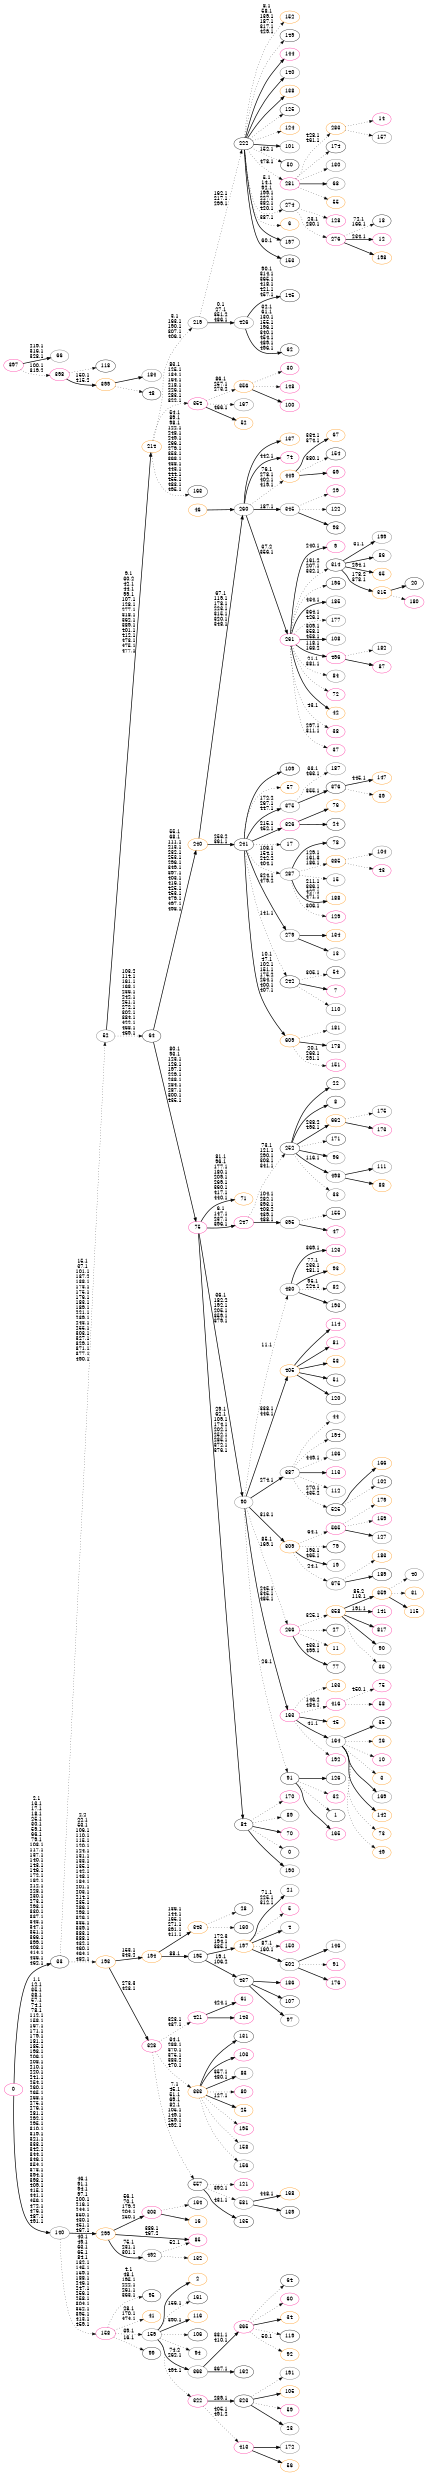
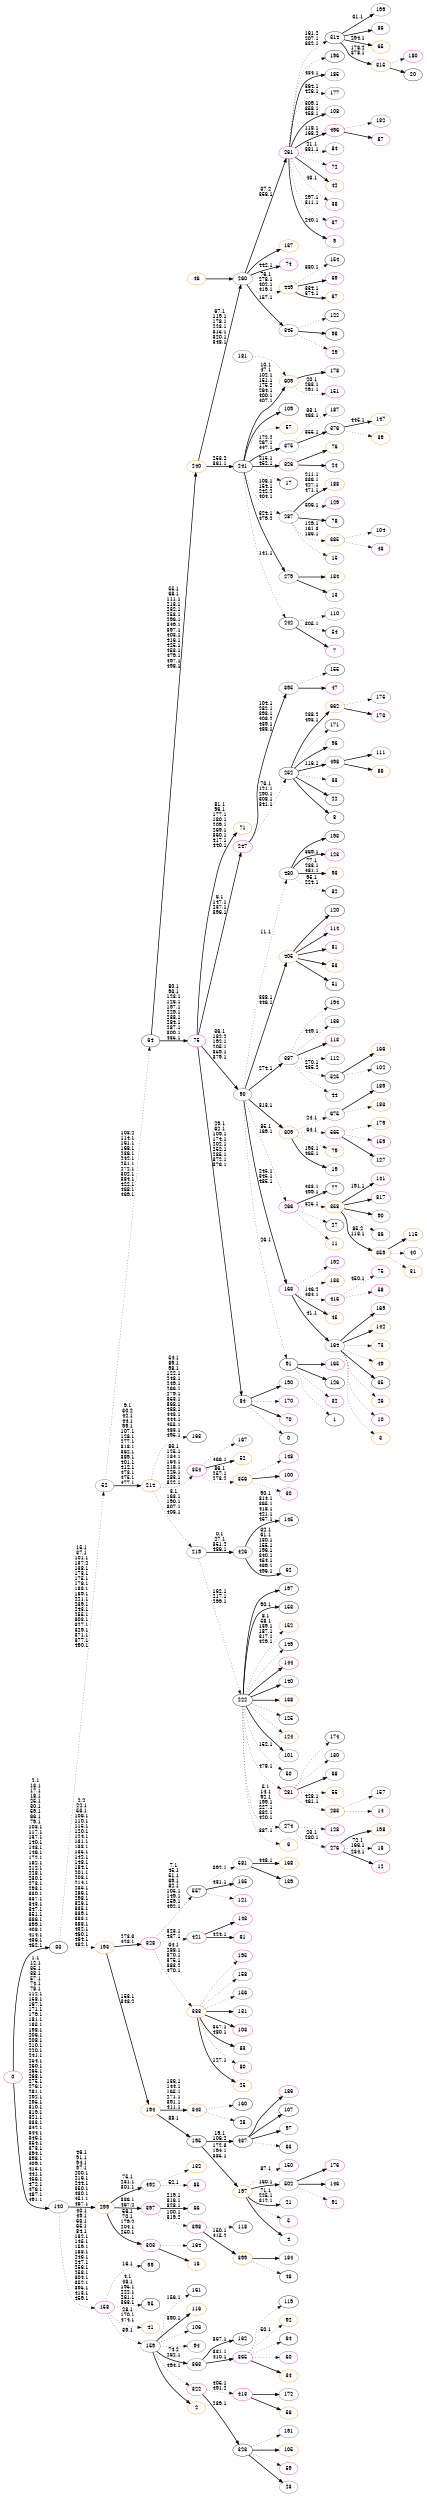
  digraph {
    rankdir=LR
    node [color=deeppink]
    edge [style=bold]
    n1 [color=gray40 label=199]
    n2 [color=darkorange label=198]
    n3 [color=black label=197]
    n4 [color=black label=196]
    n5 [label=195]
    n6 [color=black label=194]
    n7 [color=black label=193]
    n8 [label=192]
    n9 [color=gray40 label=191]
    n10 [color=gray40 label=190]
    n11 [color=black label=189]
    n12 [color=darkorange label=188]
    n13 [color=gray40 label=187]
    n14 [label=186]
    n15 [color=gray40 label=185]
    n16 [color=gray40 label=184]
    n17 [color=darkorange label=183]
    675 [color=gray40]
    n19 [color=gray40 label=182]
    n20 [color=gray40 label=181]
    n21 [label=180]
    n22 [color=darkorange label=179]
    n23 [color=gray40 label=178]
    n24 [color=gray40 label=177]
    n25 [label=176]
    n26 [color=gray40 label=175]
    n27 [color=black label=174]
    n28 [label=173]
    662 [color=darkorange]
    n30 [color=gray40 label=172]
    n31 [color=black label=171]
    n32 [label=170]
    n33 [color=gray40 label=169]
    n34 [color=darkorange label=168]
    n35 [color=gray40 label=167]
    n36 [color=darkorange label=166]
    n37 [label=165]
    n38 [color=black label=164]
    n39 [color=black label=163]
    n40 [color=black label=162]
    n41 [color=black label=161]
    n42 [color=black label=160]
    n43 [label=159]
    n44 [color=gray40 label=158]
    n45 [color=gray40 label=157]
    n46 [color=gray40 label=156]
    n47 [color=black label=155]
    n48 [color=black label=154]
    n49 [color=black label=153]
    n50 [color=darkorange label=152]
    n51 [label=151]
    609 [color=darkorange]
    n53 [label=150]
    n54 [color=black label=149]
    n55 [label=148]
    n56 [color=darkorange label=147]
    n57 [color=gray40 label=146]
    n58 [color=black label=145]
    n59 [label=144]
    n60 [label=143]
    n61 [color=darkorange label=142]
    n62 [label=141]
    n63 [color=gray40 label=140]
    n64 [color=black label=139]
    581 [color=gray40]
    n66 [color=darkorange label=138]
    n67 [color=darkorange label=137]
    n68 [color=gray40 label=136]
    n69 [color=black label=135]
    n70 [color=darkorange label=134]
    n71 [color=darkorange label=133]
    n72 [color=darkorange label=132]
-   n73 [color=black label=131]
+   n73 [color=gray40 label=131]
    n74 [color=gray40 label=130]
    n75 [label=129]
    n76 [label=128]
    n77 [color=gray40 label=127]
    565
    n79 [color=black label=126]
    n80 [color=black label=125]
    n81 [color=darkorange label=124]
    n82 [label=123]
    n83 [color=black label=122]
    n84 [label=121]
    557 [color=black]
    n86 [color=black label=120]
    n87 [color=black label=119]
    n88 [color=black label=118]
    n89 [label=817]
    n90 [color=darkorange label=116]
    n91 [color=darkorange label=115]
    n92 [label=114]
    n93 [label=113]
    n94 [color=gray40 label=112]
    n95 [color=gray40 label=111]
    n96 [color=gray40 label=110]
    n97 [color=black label=109]
    n98 [color=gray40 label=108]
    n99 [color=black label=107]
    n100 [color=black label=106]
    n101 [color=darkorange label=105]
    n102 [color=gray40 label=104]
    n103 [label=103]
    n104 [color=black label=102]
    525 [color=black]
    n106 [color=gray40 label=101]
    n107 [label=100]
    n108 [color=black label=99]
    n109 [color=black label=98]
    n110 [color=gray40 label=97]
    n111 [color=gray40 label=96]
    n112 [color=black label=95]
    n113 [color=gray40 label=94]
    n114 [color=darkorange label=93]
    n115 [color=darkorange label=92]
    n116 [label=91]
    502 [color=gray40]
    n118 [color=gray40 label=90]
-   n119 [color=gray40 label=89]
    n120 [color=darkorange label=88]
    498 [color=gray40]
    n122 [label=87]
    496
    n124 [color=gray40 label=86]
    n125 [label=85]
    492 [color=gray40]
    n127 [color=gray40 label=84]
    n128 [color=gray40 label=83]
    n129 [color=black label=82]
    480 [color=gray40]
    n131 [label=81]
    n132 [label=80]
-   n133 [color=black label=79]
+   n133 [color=darkorange label=79]
    n134 [color=black label=78]
    n135 [color=black label=77]
    n136 [color=darkorange label=76]
    n137 [label=75]
    n138 [label=74]
    n139 [color=darkorange label=73]
    n140 [label=72]
    n141 [color=darkorange label=71]
    n142 [label=70]
    n143 [label=69]
    n144 [color=gray40 label=68]
    n145 [color=darkorange label=67]
    449 [color=darkorange]
    n147 [color=gray40 label=66]
    n148 [color=darkorange label=65]
    n149 [color=black label=64]
+   n150 [color=black label=63]
    437 [color=black]
    n152 [color=black label=62]
    426 [color=gray40]
    n154 [label=61]
    421
    n156 [label=60]
    n157 [label=59]
    n158 [label=58]
    416
    n160 [color=darkorange label=57]
    n161 [color=darkorange label=56]
    413
    n163 [color=darkorange label=55]
    n164 [color=black label=54]
    n165 [color=darkorange label=53]
    n166 [color=darkorange label=52]
    n167 [color=black label=51]
    405 [color=darkorange]
    n169 [color=black label=50]
    n170 [color=darkorange label=49]
    n171 [color=black label=48]
    399 [color=darkorange]
    398
    397
    n175 [label=47]
    395 [color=gray40]
    n177 [color=darkorange label=46]
    260 [color=gray40]
    n179 [color=darkorange label=45]
    n180 [color=gray40 label=44]
    387 [color=gray40]
    n182 [label=43]
    385 [color=darkorange]
    n184 [color=darkorange label=42]
    n185 [color=darkorange label=41]
    n186 [color=gray40 label=40]
    n187 [color=darkorange label=39]
    376 [color=black]
    375 [color=gray40]
    n190 [label=38]
    n191 [label=37]
    n192 [color=gray40 label=36]
    n193 [color=black label=35]
    n194 [color=darkorange label=34]
    365
    363 [color=gray40]
    n197 [color=gray40 label=33]
    n198 [label=32]
    n199 [color=darkorange label=31]
    359 [color=darkorange]
    358 [color=darkorange]
    n202 [label=30]
    356 [color=darkorange]
    354
    n205 [label=29]
    345 [color=gray40]
    n207 [color=black label=28]
    343 [color=darkorange]
    n209 [color=black label=27]
    n210 [color=darkorange label=26]
    n211 [color=darkorange label=25]
    333 [color=darkorange]
    328
    n214 [color=black label=24]
    326
    n216 [color=gray40 label=23]
    323 [color=black]
    322
    n219 [color=black label=22]
    n220 [color=gray40 label=21]
    n221 [color=black label=20]
    315 [color=darkorange]
    314 [color=black]
    n224 [color=gray40 label=19]
    309 [color=darkorange]
    n226 [color=black label=18]
    n227 [color=black label=17]
    n228 [color=darkorange label=16]
    303
    299 [color=darkorange]
    n231 [color=gray40 label=15]
    287 [color=gray40]
    n233 [label=14]
    283 [color=darkorange]
    281
    n236 [color=gray40 label=13]
    279 [color=gray40]
    n238 [label=12]
    276
    274 [color=black]
    n241 [color=darkorange label=11]
    266
    n243 [label=10]
    n244 [label=9]
    261
    n246 [color=black label=8]
    252 [color=black]
    247
    n249 [label=7]
    242 [color=black]
    241 [color=black]
    240 [color=darkorange]
    n253 [color=darkorange label=6]
    222 [color=black]
    219 [color=gray40]
    214 [color=darkorange]
    n257 [label=5]
    n258 [color=gray40 label=4]
    197 [color=darkorange]
    195 [color=black]
    194 [color=darkorange]
    193 [color=darkorange]
    n263 [color=darkorange label=3]
    164 [color=gray40]
    163
    n266 [color=darkorange label=2]
    159 [color=gray40]
    158
    140 [color=gray40]
    n270 [color=black label=1]
    91 [color=black]
    90 [color=gray40]
    n273 [color=black label=0]
    84 [color=black]
    75
    64 [color=black]
    52 [color=gray40]
    33 [color=black]
    0
    675 -> n11
    675 -> n17 [style=dotted]
    662 -> n26 [style=dotted]
    662 -> n28
-   609 -> n20 [style=dotted]
+   n20 -> 609 [style=dotted]
    609 -> n23
    609 -> n51 [label="20,1\n263,1\n291,1" style=dotted]
    581 -> n34 [label="448,1"]
    581 -> n64
    565 -> n22 [style=dotted]
    565 -> n43 [style=dotted]
    565 -> n77
    557 -> 581 [label="392,1" style=dotted]
    557 -> n69 [label="431,1"]
    557 -> n84 [style=dotted]
    525 -> n36
    525 -> n104 [style=dotted]
    502 -> n25
    502 -> n57
    502 -> n116 [style=dotted]
    498 -> n95
    498 -> n120
    496 -> n19 [style=dotted]
    496 -> n122
    492 -> n72 [style=dotted]
    492 -> n125 [label="52,1" style=dotted]
    480 -> n7
    480 -> n82 [label="369,1"]
    480 -> n114 [label="77,1\n233,1\n481,1"]
    480 -> n129 [label="95,1\n224,1" style=dotted]
    449 -> n48 [label="380,1" style=dotted]
    449 -> n143
    449 -> n145 [label="334,1\n374,1"]
    437 -> n14
    437 -> n99
    437 -> n110
+   437 -> n150 [style=dotted]
    426 -> n58 [label="90,1\n314,1\n365,1\n418,1\n421,1\n457,1"]
    426 -> n152 [label="32,1\n61,1\n130,1\n155,1\n196,1\n340,1\n454,1\n489,1\n496,1"]
    421 -> n60
    421 -> n154 [label="424,1"]
    416 -> n137 [label="450,1" style=dotted]
    416 -> n158 [style=dotted]
    413 -> n30
    413 -> n161
    405 -> n86
    405 -> n92
    405 -> n131
    405 -> n165
    405 -> n167
    399 -> n16
    399 -> n171 [style=dotted]
    398 -> n88 [style=dotted]
    398 -> 399 [label="150,1\n415,2"]
    397 -> n147 [label="219,1\n316,1\n328,1"]
    397 -> 398 [label="100,1\n319,2" style=dotted]
    395 -> n47 [style=dotted]
    395 -> n175
    n177 -> 260
    260 -> n67
    260 -> n138 [label="442,1"]
    260 -> 449 [label="76,1\n278,1\n402,1\n419,1" style=dotted]
-   260 -> 345 [label="187,1"]
+   260 -> 345 [label="157,1"]
    260 -> 261 [label="37,2\n356,1"]
    387 -> n6 [style=dotted]
    387 -> n68 [label="449,1" style=dotted]
    387 -> n93
    387 -> n94 [style=dotted]
    387 -> 525 [label="270,1\n435,2" style=dotted]
    387 -> n180 [style=dotted]
    385 -> n102 [style=dotted]
    385 -> n182 [style=dotted]
    376 -> n56 [label="445,1"]
    376 -> n187 [style=dotted]
    375 -> n13 [label="33,1\n463,1" style=dotted]
    375 -> 376 [label="355,1"]
    365 -> n87 [style=dotted]
    365 -> n115 [label="50,1" style=dotted]
    365 -> n149 [style=dotted]
    365 -> n156 [style=dotted]
    365 -> n194
    363 -> n40 [label="367,1"]
    363 -> 365 [label="331,1\n410,1"]
    359 -> n91
    359 -> n186 [style=dotted]
    359 -> n199 [style=dotted]
    358 -> n62 [label="191,1"]
    358 -> n89
    358 -> n118
    358 -> n192 [style=dotted]
    358 -> 359 [label="85,2\n113,1"]
    356 -> n55 [style=dotted]
    356 -> n107
    356 -> n202 [style=dotted]
    354 -> n35 [style=dotted]
    354 -> n166 [label="466,1"]
    354 -> 356 [label="86,1\n257,1\n273,2" style=dotted]
    345 -> n83 [style=dotted]
    345 -> n109
    345 -> n205 [style=dotted]
    343 -> n42 [style=dotted]
    343 -> n207 [style=dotted]
    333 -> n5 [style=dotted]
    333 -> n44 [style=dotted]
    333 -> n46 [style=dotted]
    333 -> n73
    333 -> n103
    333 -> n128 [label="357,1\n480,1"]
    333 -> n132 [style=dotted]
    333 -> n211 [label="127,1"]
    328 -> 557 [label="7,1\n45,1\n51,1\n69,1\n82,1\n105,1\n149,1\n259,1\n492,1" style=dotted]
    328 -> 421 [label="323,1\n437,1" style=dotted]
    328 -> 333 [label="34,1\n288,1\n370,1\n375,1\n383,2\n470,1" style=dotted]
    326 -> n136
    326 -> n214
    323 -> n9 [style=dotted]
    323 -> n101
    323 -> n157 [style=dotted]
    323 -> n216
    322 -> 413 [label="405,1\n491,2" style=dotted]
    322 -> 323 [label="289,1"]
    315 -> n21 [style=dotted]
    315 -> n221
    314 -> n1 [label="31,1"]
    314 -> n124
    314 -> n148 [label="294,1"]
    314 -> 315 [label="178,2\n378,1"]
    309 -> 675 [label="24,1" style=dotted]
    309 -> 565 [label="64,1" style=dotted]
    309 -> n133 [style=dotted]
    309 -> n224 [label="193,1\n465,1"]
    303 -> n38 [style=dotted]
    303 -> n228
    299 -> 492 [label="75,1\n231,1\n301,1"]
-   299 -> n125 [label="386,1\n467,2"]
+   299 -> 397 [label="386,1\n467,2"]
    299 -> 303 [label="56,1\n70,1\n179,2\n204,1\n250,1"]
    287 -> n12 [label="211,1\n336,1\n427,1\n471,1"]
    287 -> n75 [label="306,1" style=dotted]
    287 -> n134
    287 -> 385 [label="129,1\n161,3\n186,1" style=dotted]
    287 -> n231 [style=dotted]
    283 -> n45 [style=dotted]
    283 -> n233 [style=dotted]
    281 -> n27 [style=dotted]
    281 -> n74 [style=dotted]
    281 -> n144
    281 -> n163 [style=dotted]
    281 -> 283 [label="428,1\n461,1" style=dotted]
    279 -> n70
    279 -> n236
    276 -> n2
    276 -> n226 [label="72,1\n166,1" style=dotted]
    276 -> n238 [label="234,1"]
    274 -> n76 [style=dotted]
    274 -> 276 [label="23,1\n280,1" style=dotted]
    266 -> n135 [label="433,1\n499,1"]
    266 -> 358 [label="325,1" style=dotted]
    266 -> n209 [style=dotted]
    266 -> n241 [style=dotted]
    261 -> n4 [style=dotted]
    261 -> n15 [label="434,1"]
    261 -> n24 [label="364,1\n426,1" style=dotted]
    261 -> n98 [label="309,1\n358,1\n458,1"]
    261 -> 496 [label="118,1\n168,2"]
    261 -> n127 [label="21,1\n381,1" style=dotted]
    261 -> n140 [style=dotted]
    261 -> n184
    261 -> n190 [label="43,1" style=dotted]
    261 -> n191 [label="297,1\n311,1" style=dotted]
    261 -> 314 [label="161,2\n207,1\n332,1" style=dotted]
    261 -> n244 [label="240,1"]
    252 -> 662 [label="238,2\n493,1"]
    252 -> n31 [style=dotted]
    252 -> n111
    252 -> 498 [label="116,1"]
    252 -> n197 [style=dotted]
    252 -> n219
    252 -> n246
    247 -> 395 [label="104,1\n282,1\n393,1\n408,2\n439,1\n488,1"]
    247 -> 252 [label="73,1\n121,1\n290,1\n308,1\n341,1" style=dotted]
    242 -> n96 [style=dotted]
    242 -> n164 [label="305,1" style=dotted]
    242 -> n249
    241 -> 609 [label="10,1\n47,1\n102,1\n151,1\n175,2\n264,1\n400,1\n407,1"]
    241 -> n97
    241 -> n160 [style=dotted]
    241 -> 375 [label="172,2\n267,1\n447,1"]
    241 -> 326 [label="215,1\n452,1"]
    241 -> n227 [style=dotted]
    241 -> 287 [label="108,1\n154,1\n242,2\n404,1" style=dotted]
    241 -> 279 [label="324,1\n479,2"]
    241 -> 242 [label="141,1" style=dotted]
    240 -> 260 [label="67,1\n119,1\n178,1\n223,1\n315,1\n320,1\n348,1"]
    240 -> 241 [label="253,2\n361,1"]
    222 -> n3
-   222 -> n49 [label="60,1"]
+   222 -> n49 [label="90,1"]
    222 -> n50 [label="8,1\n58,1\n139,1\n187,1\n317,1\n429,1" style=dotted]
    222 -> n54 [style=dotted]
    222 -> n59
    222 -> n63
    222 -> n66
    222 -> n80 [style=dotted]
    222 -> n81 [style=dotted]
    222 -> n106
    222 -> n169 [label="152,1" style=dotted]
    222 -> 281 [label="478,1" style=dotted]
    222 -> 274 [label="5,1\n14,1\n92,1\n199,1\n227,1\n382,1\n420,1" style=dotted]
    222 -> n253 [label="387,1" style=dotted]
    219 -> 426 [label="0,1\n27,1\n351,2\n486,1"]
    219 -> 222 [label="162,1\n217,1\n299,1" style=dotted]
    214 -> n39 [label="54,1\n89,1\n98,1\n122,1\n248,1\n249,1\n266,1\n279,1\n353,1\n368,1\n438,1\n443,1\n444,1\n455,1\n483,1\n495,1" style=dotted]
    214 -> 354 [label="83,1\n125,1\n134,1\n164,1\n218,1\n226,1\n283,1\n322,1" style=dotted]
    214 -> 219 [label="3,1\n163,1\n190,1\n307,1\n406,1" style=dotted]
    197 -> n53 [label="87,1" style=dotted]
    197 -> 502 [label="160,1"]
    197 -> n220 [label="71,1\n225,1\n312,1"]
    197 -> n257 [style=dotted]
    197 -> n258
    195 -> 437 [label="19,1\n106,2"]
    195 -> 197 [label="172,3\n194,1\n385,1"]
    194 -> 343 [label="136,1\n144,1\n165,1\n271,1\n391,1\n411,1"]
    194 -> 195 [label="88,1"]
    193 -> 328 [label="273,3\n423,1"]
    193 -> 194 [label="153,1\n343,2"]
    164 -> n33
    164 -> n61
    164 -> n139 [style=dotted]
    164 -> n170 [style=dotted]
    164 -> n193
    164 -> n210 [style=dotted]
    164 -> n243 [style=dotted]
    164 -> n263 [style=dotted]
    163 -> n8 [style=dotted]
    163 -> n71 [style=dotted]
    163 -> 416 [label="146,2\n484,1" style=dotted]
    163 -> n179
    163 -> 164 [label="41,1"]
    159 -> n41 [label="156,1" style=dotted]
    159 -> n90 [label="390,1"]
    159 -> n100 [style=dotted]
    159 -> n113 [style=dotted]
    159 -> 363 [label="74,2\n262,1"]
    159 -> 322 [label="494,1" style=dotted]
    159 -> n266
    158 -> n108 [label="16,1" style=dotted]
    158 -> n112 [label="4,1\n48,1\n195,1\n222,1\n261,1\n363,1" style=dotted]
    158 -> n185 [label="28,1\n170,1\n474,1" style=dotted]
    158 -> 159 [label="39,1" style=dotted]
    140 -> 299 [label="46,1\n91,1\n94,1\n97,1\n200,1\n216,1\n244,1\n350,1\n430,1\n451,1\n467,1"]
    140 -> 158 [label="40,1\n49,1\n63,1\n65,1\n84,1\n132,1\n145,1\n159,1\n188,1\n246,1\n247,1\n256,1\n258,1\n304,1\n352,1\n395,1\n413,1\n459,1" style=dotted]
    91 -> n37
    91 -> n79
    91 -> n198 [style=dotted]
    91 -> n270 [style=dotted]
    90 -> 480 [label="11,1" style=dotted]
    90 -> 405 [label="338,1\n446,1"]
    90 -> 387 [label="274,1"]
    90 -> 309 [label="313,1"]
    90 -> 266 [label="85,1\n169,1" style=dotted]
    90 -> 163 [label="245,1\n345,1\n485,1"]
    90 -> 91 [label="26,1" style=dotted]
    84 -> n10
    84 -> n32 [style=dotted]
-   84 -> n119 [style=dotted]
    84 -> n142
    84 -> n273 [style=dotted]
    75 -> n141 [label="81,1\n96,1\n177,1\n180,1\n209,1\n269,1\n360,1\n417,1\n440,1"]
    75 -> 247 [label="6,1\n147,1\n237,1\n396,1"]
    75 -> 90 [label="36,1\n182,2\n192,1\n205,1\n359,1\n379,1"]
    75 -> 84 [label="29,1\n62,1\n109,1\n174,1\n202,1\n252,1\n285,1\n372,1\n376,1"]
    64 -> 240 [label="55,1\n68,1\n111,1\n213,1\n232,1\n253,1\n296,1\n349,1\n397,1\n403,1\n416,1\n425,1\n453,1\n479,1\n497,1\n498,1"]
    64 -> 75 [label="80,1\n93,1\n123,1\n126,1\n197,1\n229,1\n238,1\n284,1\n287,1\n300,1\n435,1"]
    52 -> 214 [label="9,1\n30,2\n42,1\n44,1\n99,1\n107,1\n128,1\n277,1\n318,1\n362,1\n389,1\n401,1\n412,1\n473,1\n475,1\n477,1"]
    52 -> 64 [label="103,2\n114,1\n161,1\n168,1\n236,1\n242,1\n251,1\n272,1\n302,1\n384,1\n422,1\n468,1\n469,1" style=dotted]
    33 -> 193 [label="2,2\n22,1\n53,1\n106,1\n110,1\n115,1\n120,1\n124,1\n131,1\n133,1\n135,1\n142,1\n148,1\n184,1\n201,1\n203,1\n214,1\n235,1\n286,1\n298,1\n326,1\n335,1\n339,1\n383,1\n388,1\n432,1\n460,1\n464,1\n482,1" style=dotted]
    33 -> 52 [label="15,1\n37,1\n101,1\n137,2\n138,1\n173,1\n175,1\n176,1\n183,1\n189,1\n221,1\n239,1\n243,1\n255,1\n303,1\n327,1\n329,1\n371,1\n377,1\n490,1" style=dotted]
    0 -> 140 [label="1,1\n12,1\n35,1\n38,1\n57,1\n74,1\n78,1\n112,1\n158,1\n167,1\n171,1\n179,1\n181,1\n185,1\n198,1\n206,1\n208,1\n210,1\n220,1\n241,1\n254,1\n260,1\n265,1\n268,1\n275,1\n276,1\n281,1\n292,1\n295,1\n310,1\n319,1\n321,1\n333,1\n342,1\n344,1\n346,1\n354,1\n373,1\n394,1\n398,1\n409,1\n415,1\n441,1\n456,1\n472,1\n476,1\n487,1\n491,1"]
    0 -> 33 [label="2,1\n13,1\n17,1\n18,1\n25,1\n30,1\n59,1\n66,1\n79,1\n103,1\n117,1\n137,1\n140,1\n143,1\n146,1\n172,1\n182,1\n212,1\n228,1\n230,1\n273,1\n293,1\n330,1\n337,1\n343,1\n347,1\n351,1\n366,1\n399,1\n408,1\n414,1\n436,1\n462,1"]
  }
